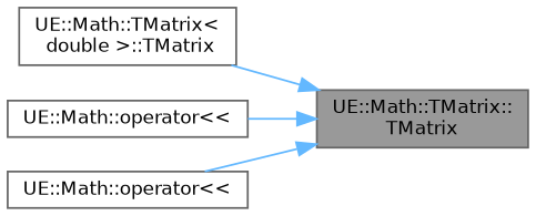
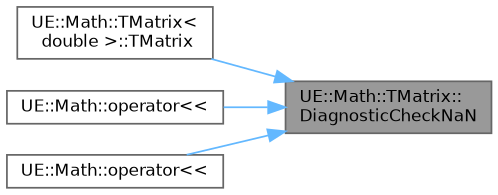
  digraph {
    rankdir=RL
    node [color=grey40 fillcolor=white fontname=Helvetica fontsize=10 shape=box style=filled]
    edge [color=steelblue1 dir=back fontname=Helvetica fontsize=10 labelfontname=Helvetica labelfontsize=10 style=solid]
-   n1 [color=gray40 fillcolor=grey60 fontcolor=black height=0.2 label="UE::Math::TMatrix::\lTMatrix" width=0.4]
+   n1 [color=gray40 fillcolor=grey60 fontcolor=black height=0.2 label="UE::Math::TMatrix::\lDiagnosticCheckNaN" width=0.4]
    n2 [height=0.2 label="UE::Math::TMatrix\<\l double \>::TMatrix" width=0.4]
    n3 [height=0.2 label="UE::Math::operator\<\<" width=0.4]
    n4 [height=0.2 label="UE::Math::operator\<\<" width=0.4]
    n1 -> n2
    n1 -> n3
    n1 -> n4
  }
